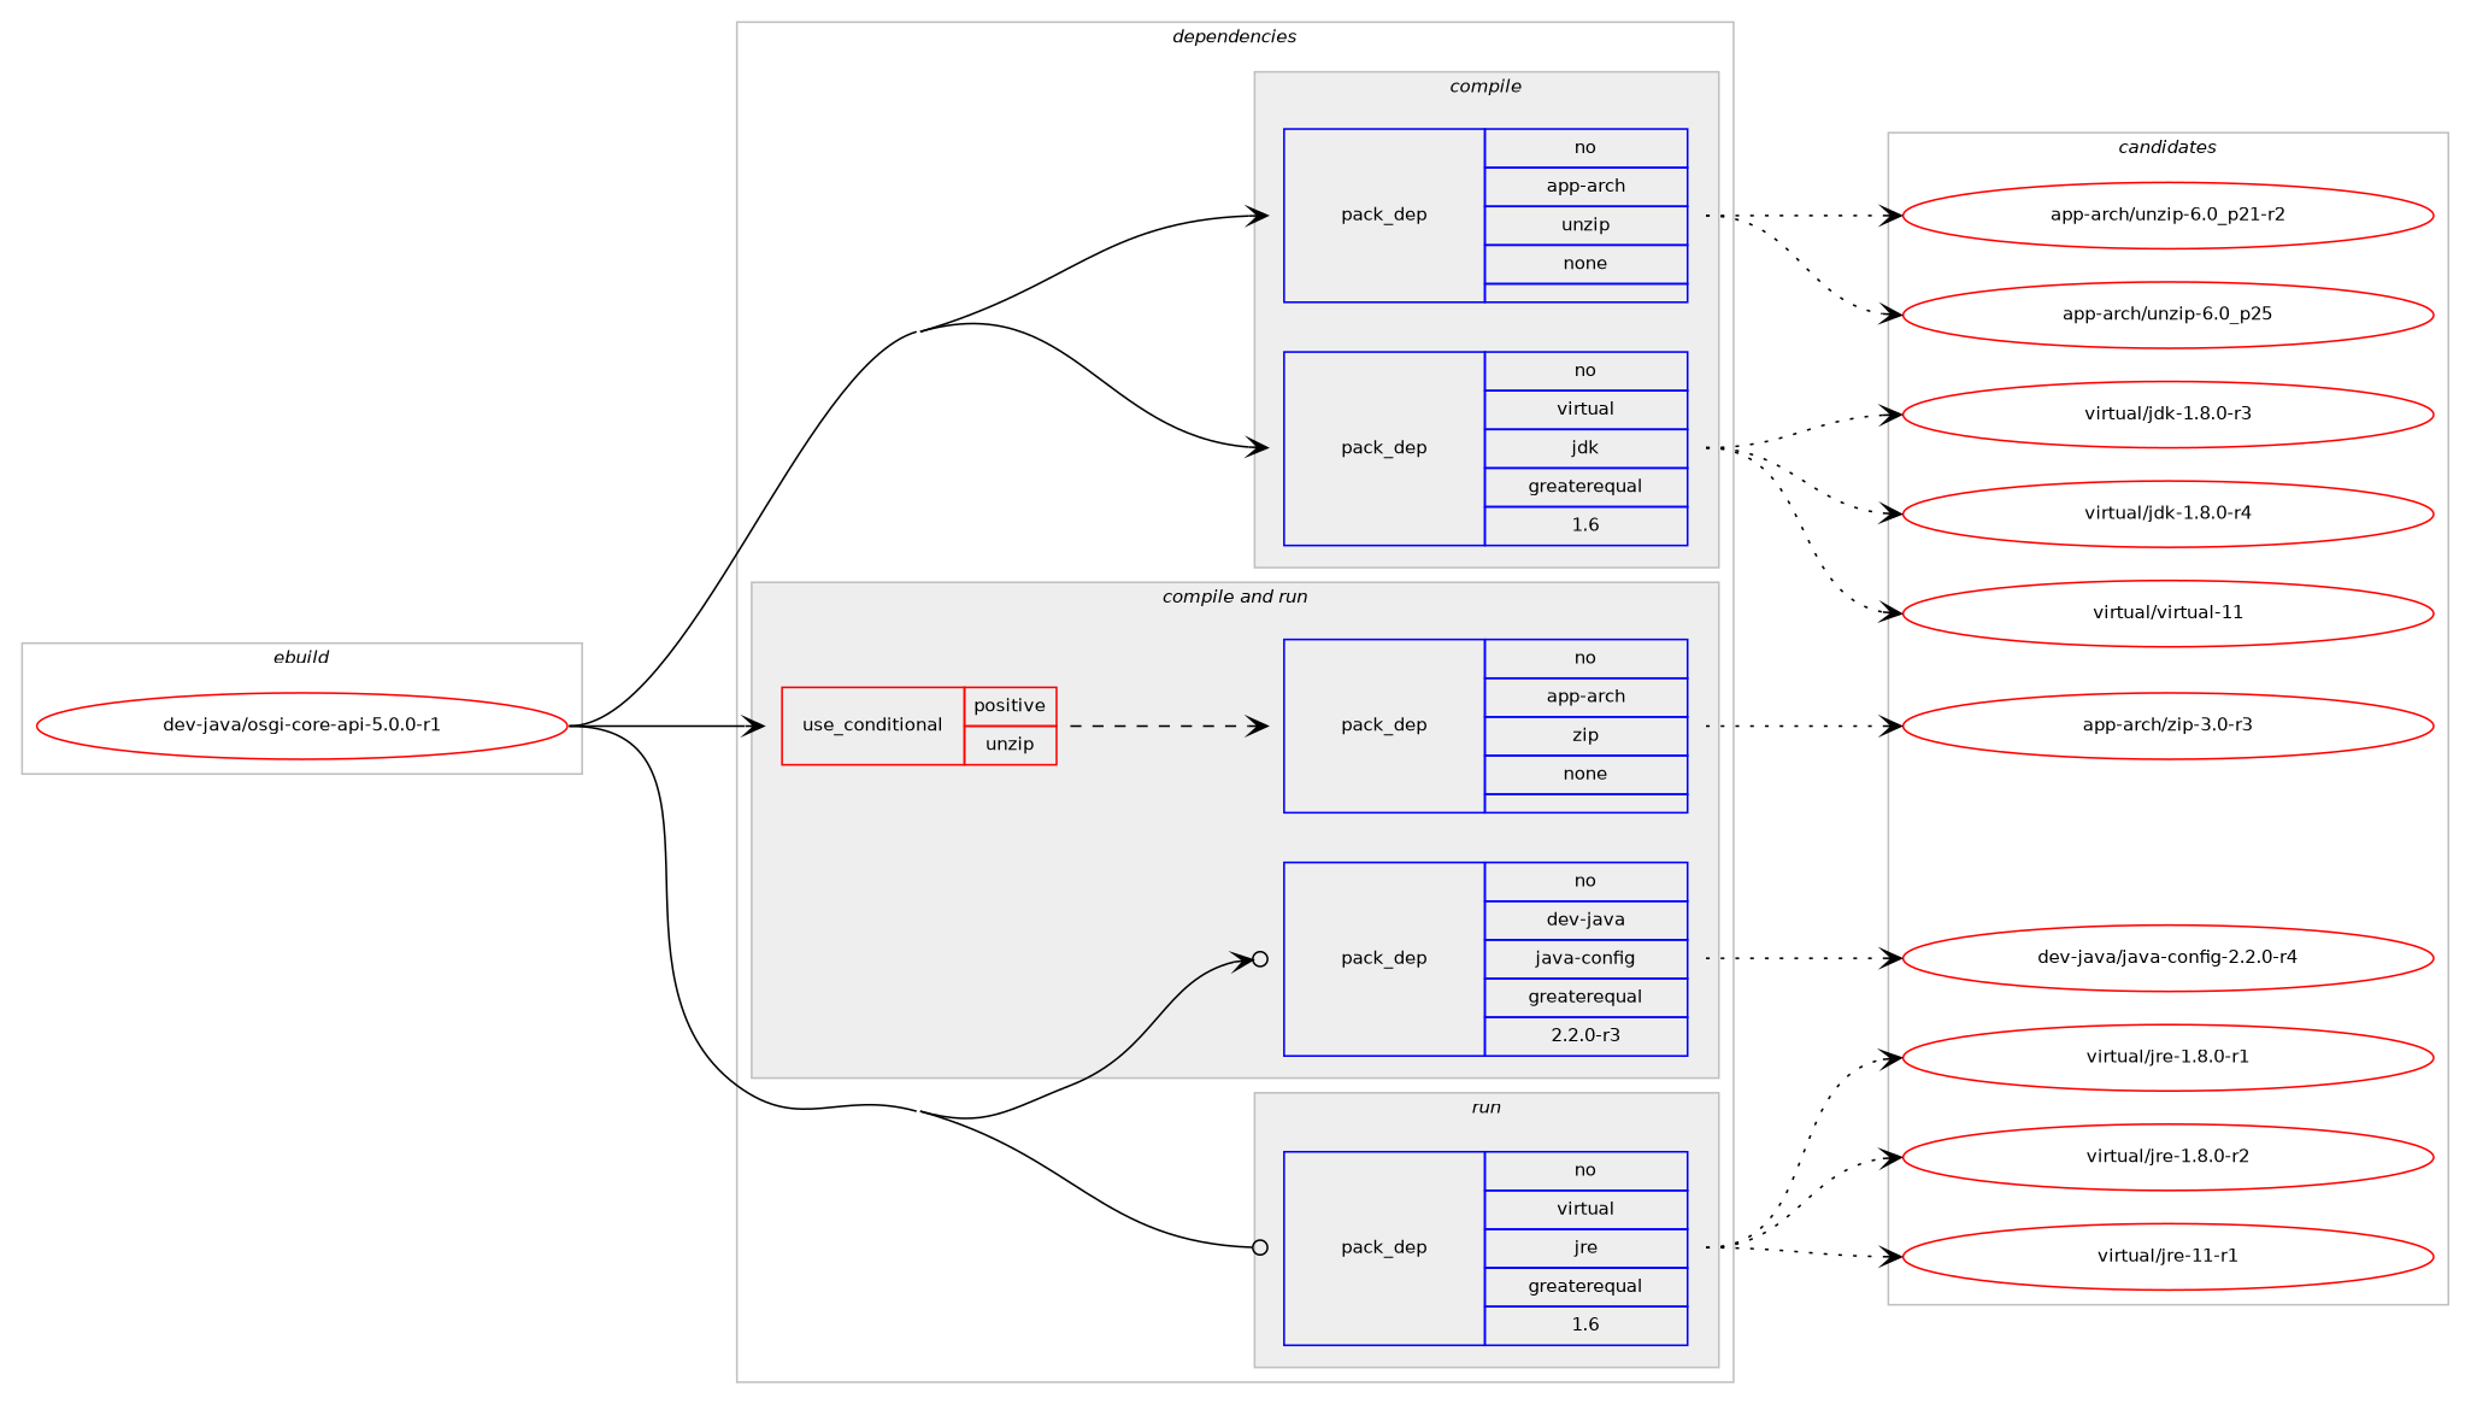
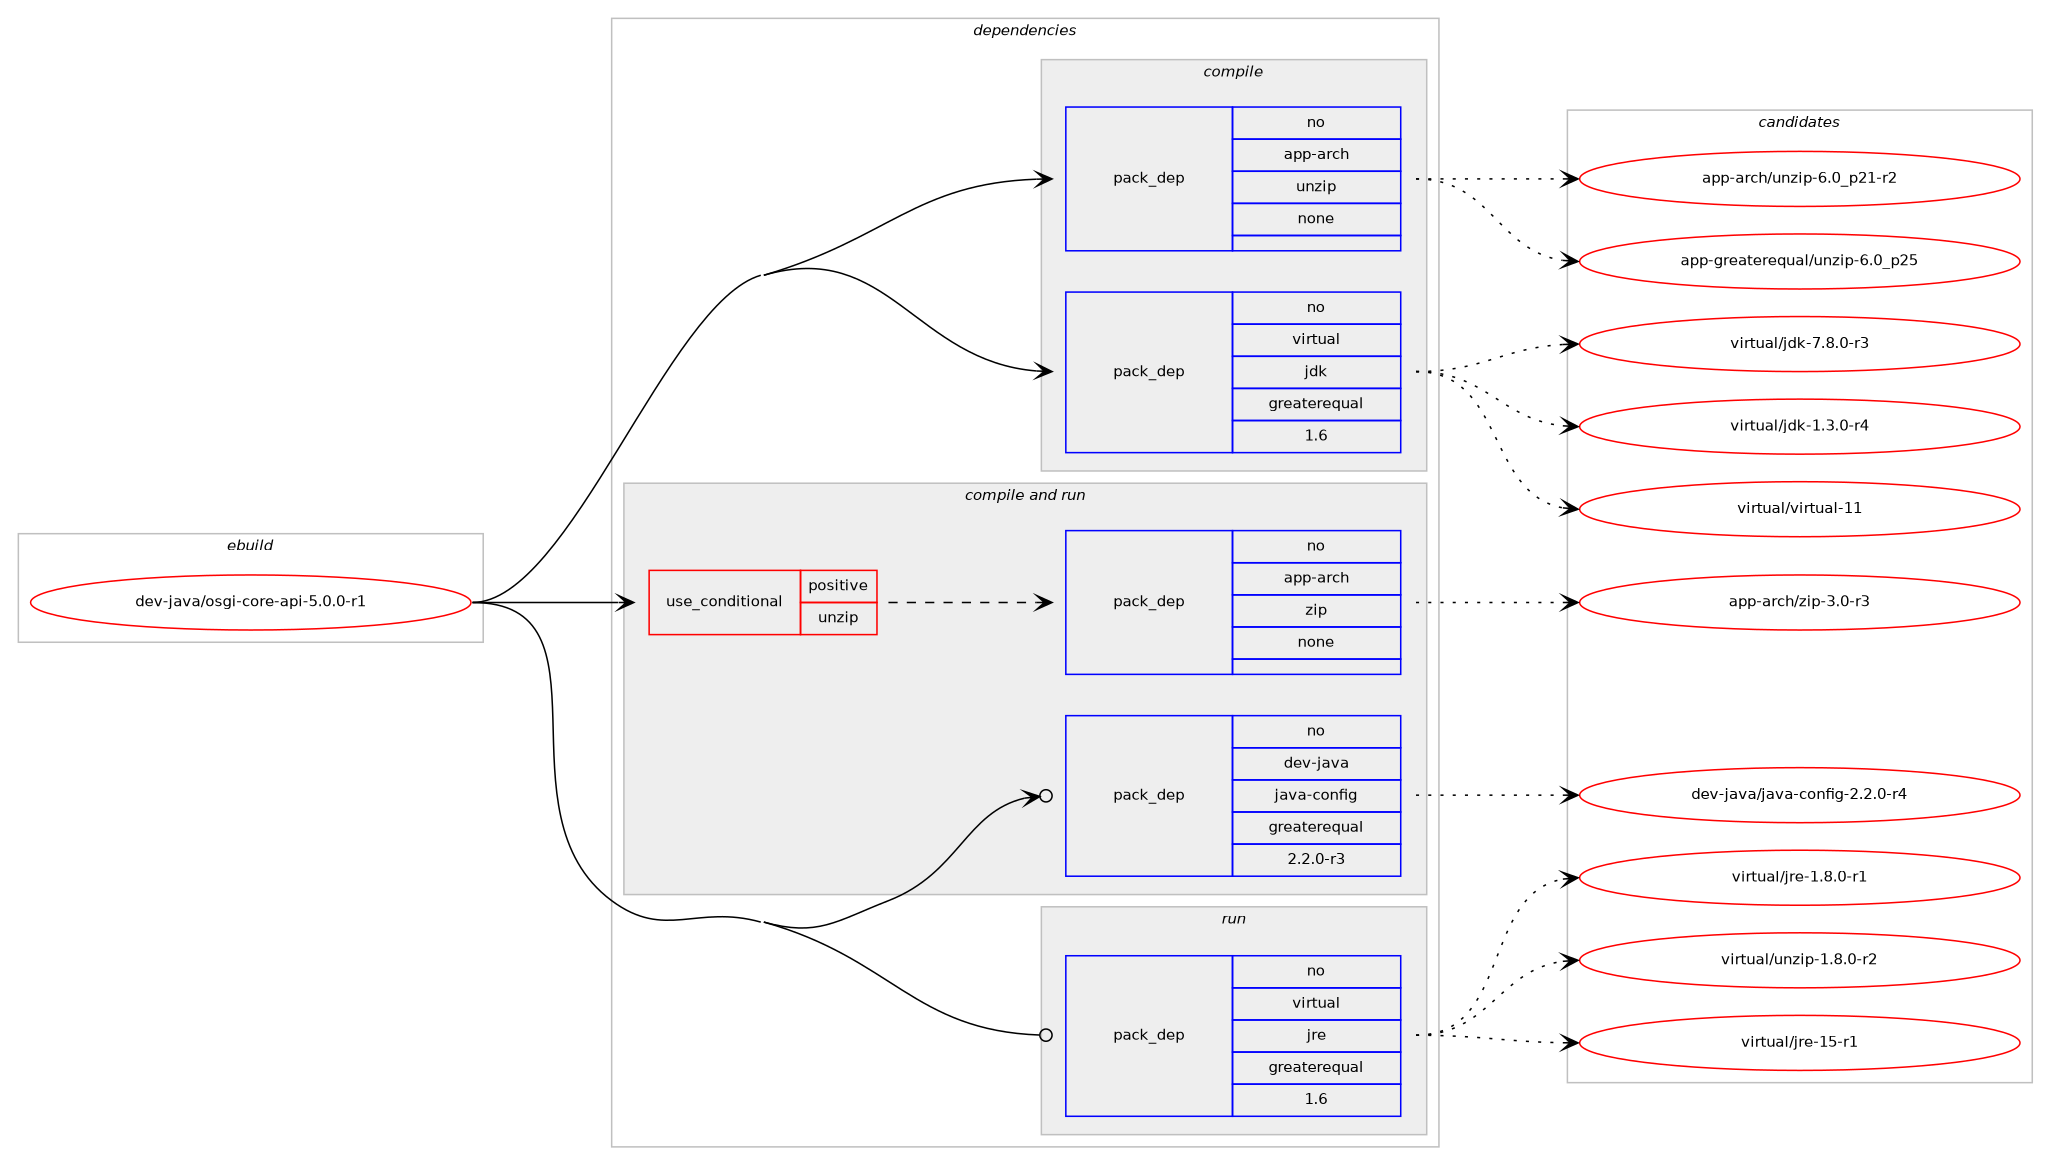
  digraph {
    compound=true
    concentrate=true
    fontname=Helvetica
    fontsize=10
    newrank=true
    rankdir=LR
    ranksep=1.5
    node [color=red fontname=Helvetica fontsize=10]
    edge [arrowhead=vee headport=w style=dotted tailport=e weight=100]
    n1 [label="dev-java/osgi-core-api-5.0.0-r1" width=4]
    n2 [color=blue label=<<TABLE BORDER="0" CELLBORDER="1" CELLSPACING="0" CELLPADDING="4" WIDTH="220"><TR><TD ROWSPAN="6" CELLPADDING="30">pack_dep</TD></TR><TR><TD WIDTH="110">no</TD></TR><TR><TD>app-arch</TD></TR><TR><TD>unzip</TD></TR><TR><TD>none</TD></TR><TR><TD></TD></TR></TABLE>> shape=none]
    n3 [color=blue label=<<TABLE BORDER="0" CELLBORDER="1" CELLSPACING="0" CELLPADDING="4" WIDTH="220"><TR><TD ROWSPAN="6" CELLPADDING="30">pack_dep</TD></TR><TR><TD WIDTH="110">no</TD></TR><TR><TD>virtual</TD></TR><TR><TD>jdk</TD></TR><TR><TD>greaterequal</TD></TR><TR><TD>1.6</TD></TR></TABLE>> shape=none]
    n4 [color=blue label=<<TABLE BORDER="0" CELLBORDER="1" CELLSPACING="0" CELLPADDING="4" WIDTH="220"><TR><TD ROWSPAN="6" CELLPADDING="30">pack_dep</TD></TR><TR><TD WIDTH="110">no</TD></TR><TR><TD>app-arch</TD></TR><TR><TD>zip</TD></TR><TR><TD>none</TD></TR><TR><TD></TD></TR></TABLE>> shape=none]
    n5 [label=<<TABLE BORDER="0" CELLBORDER="1" CELLSPACING="0" CELLPADDING="4"><TR><TD ROWSPAN="3" CELLPADDING="10">use_conditional</TD></TR><TR><TD>positive</TD></TR><TR><TD>unzip</TD></TR></TABLE>> shape=none]
    n6 [color=blue label=<<TABLE BORDER="0" CELLBORDER="1" CELLSPACING="0" CELLPADDING="4" WIDTH="220"><TR><TD ROWSPAN="6" CELLPADDING="30">pack_dep</TD></TR><TR><TD WIDTH="110">no</TD></TR><TR><TD>dev-java</TD></TR><TR><TD>java-config</TD></TR><TR><TD>greaterequal</TD></TR><TR><TD>2.2.0-r3</TD></TR></TABLE>> shape=none]
    n7 [color=blue label=<<TABLE BORDER="0" CELLBORDER="1" CELLSPACING="0" CELLPADDING="4" WIDTH="220"><TR><TD ROWSPAN="6" CELLPADDING="30">pack_dep</TD></TR><TR><TD WIDTH="110">no</TD></TR><TR><TD>virtual</TD></TR><TR><TD>jre</TD></TR><TR><TD>greaterequal</TD></TR><TR><TD>1.6</TD></TR></TABLE>> shape=none]
    n8 [label="app-arch/unzip-6.0_p21-r2" width=4]
-   n9 [label="app-arch/unzip-6.0_p25" width=4]
-   n10 [label="virtual/jdk-1.8.0-r3" width=4]
-   n11 [label="virtual/jdk-1.8.0-r4" width=4]
+   n9 [label="app-greaterequal/unzip-6.0_p25" width=4]
+   n10 [label="virtual/jdk-7.8.0-r3" width=4]
+   n11 [label="virtual/jdk-1.3.0-r4" width=4]
    n12 [label="virtual/virtual-11" width=4]
    n13 [label="app-arch/zip-3.0-r3" width=4]
    n14 [label="dev-java/java-config-2.2.0-r4" width=4]
    n15 [label="virtual/jre-1.8.0-r1" width=4]
-   n16 [label="virtual/jre-1.8.0-r2" width=4]
-   n17 [label="virtual/jre-11-r1" width=4]
+   n16 [label="virtual/unzip-1.8.0-r2" width=4]
+   n17 [label="virtual/jre-15-r1" width=4]
    subgraph cluster_1 {
      color=gray
      label=<<i>ebuild</i>>
      rank=same
      n1
    }
    subgraph cluster_2 {
      color=gray
      label=<<i>dependencies</i>>
      subgraph cluster_3 {
        color=gray
        fillcolor="#eeeeee"
        label=<<i>compile</i>>
        style=filled
        subgraph sub_4 {
          color=gray
          fillcolor="#eeeeee"
          label=<<i>compile</i>>
          style=filled
          n2
        }
        subgraph sub_5 {
          color=gray
          fillcolor="#eeeeee"
          label=<<i>compile</i>>
          style=filled
          n3
        }
      }
      subgraph cluster_6 {
        color=gray
        fillcolor="#eeeeee"
        label=<<i>compile and run</i>>
        style=filled
        subgraph sub_7 {
          color=gray
          fillcolor="#eeeeee"
          label=<<i>compile and run</i>>
          style=filled
          n5
          subgraph sub_8 {
            color=gray
            fillcolor="#eeeeee"
            label=<<i>compile and run</i>>
            style=filled
            n4
          }
        }
        subgraph sub_9 {
          color=gray
          fillcolor="#eeeeee"
          label=<<i>compile and run</i>>
          style=filled
          n6
        }
      }
      subgraph cluster_10 {
        color=gray
        fillcolor="#eeeeee"
        label=<<i>run</i>>
        style=filled
        subgraph sub_11 {
          color=gray
          fillcolor="#eeeeee"
          label=<<i>run</i>>
          style=filled
          n7
        }
      }
    }
    subgraph cluster_12 {
      color=gray
      label=<<i>candidates</i>>
      rank=same
      subgraph sub_13 {
        color=black
        label=<<i>candidates</i>>
        nodesep=1
        rank=same
        n8
        n9
      }
      subgraph sub_14 {
        color=black
        label=<<i>candidates</i>>
        nodesep=1
        rank=same
        n10
        n11
        n12
      }
      subgraph sub_15 {
        color=black
        label=<<i>candidates</i>>
        nodesep=1
        rank=same
        n13
      }
      subgraph sub_16 {
        color=black
        label=<<i>candidates</i>>
        nodesep=1
        rank=same
        n14
      }
      subgraph sub_17 {
        color=black
        label=<<i>candidates</i>>
        nodesep=1
        rank=same
        n15
        n16
        n17
      }
    }
    n1 -> n2 [style=solid weight=20]
    n1 -> n3 [style=solid weight=20]
    n1 -> n5 [style=solid weight=20]
    n1 -> n6 [arrowhead=odotvee style=solid weight=20]
    n1 -> n7 [arrowhead=odot style=solid weight=20]
    n2 -> n8
    n2 -> n9
    n3 -> n10
    n3 -> n11
    n3 -> n12
    n4 -> n13
    n5 -> n4 [style=dashed weight=20]
    n6 -> n14
    n7 -> n15
    n7 -> n16
    n7 -> n17
  }
